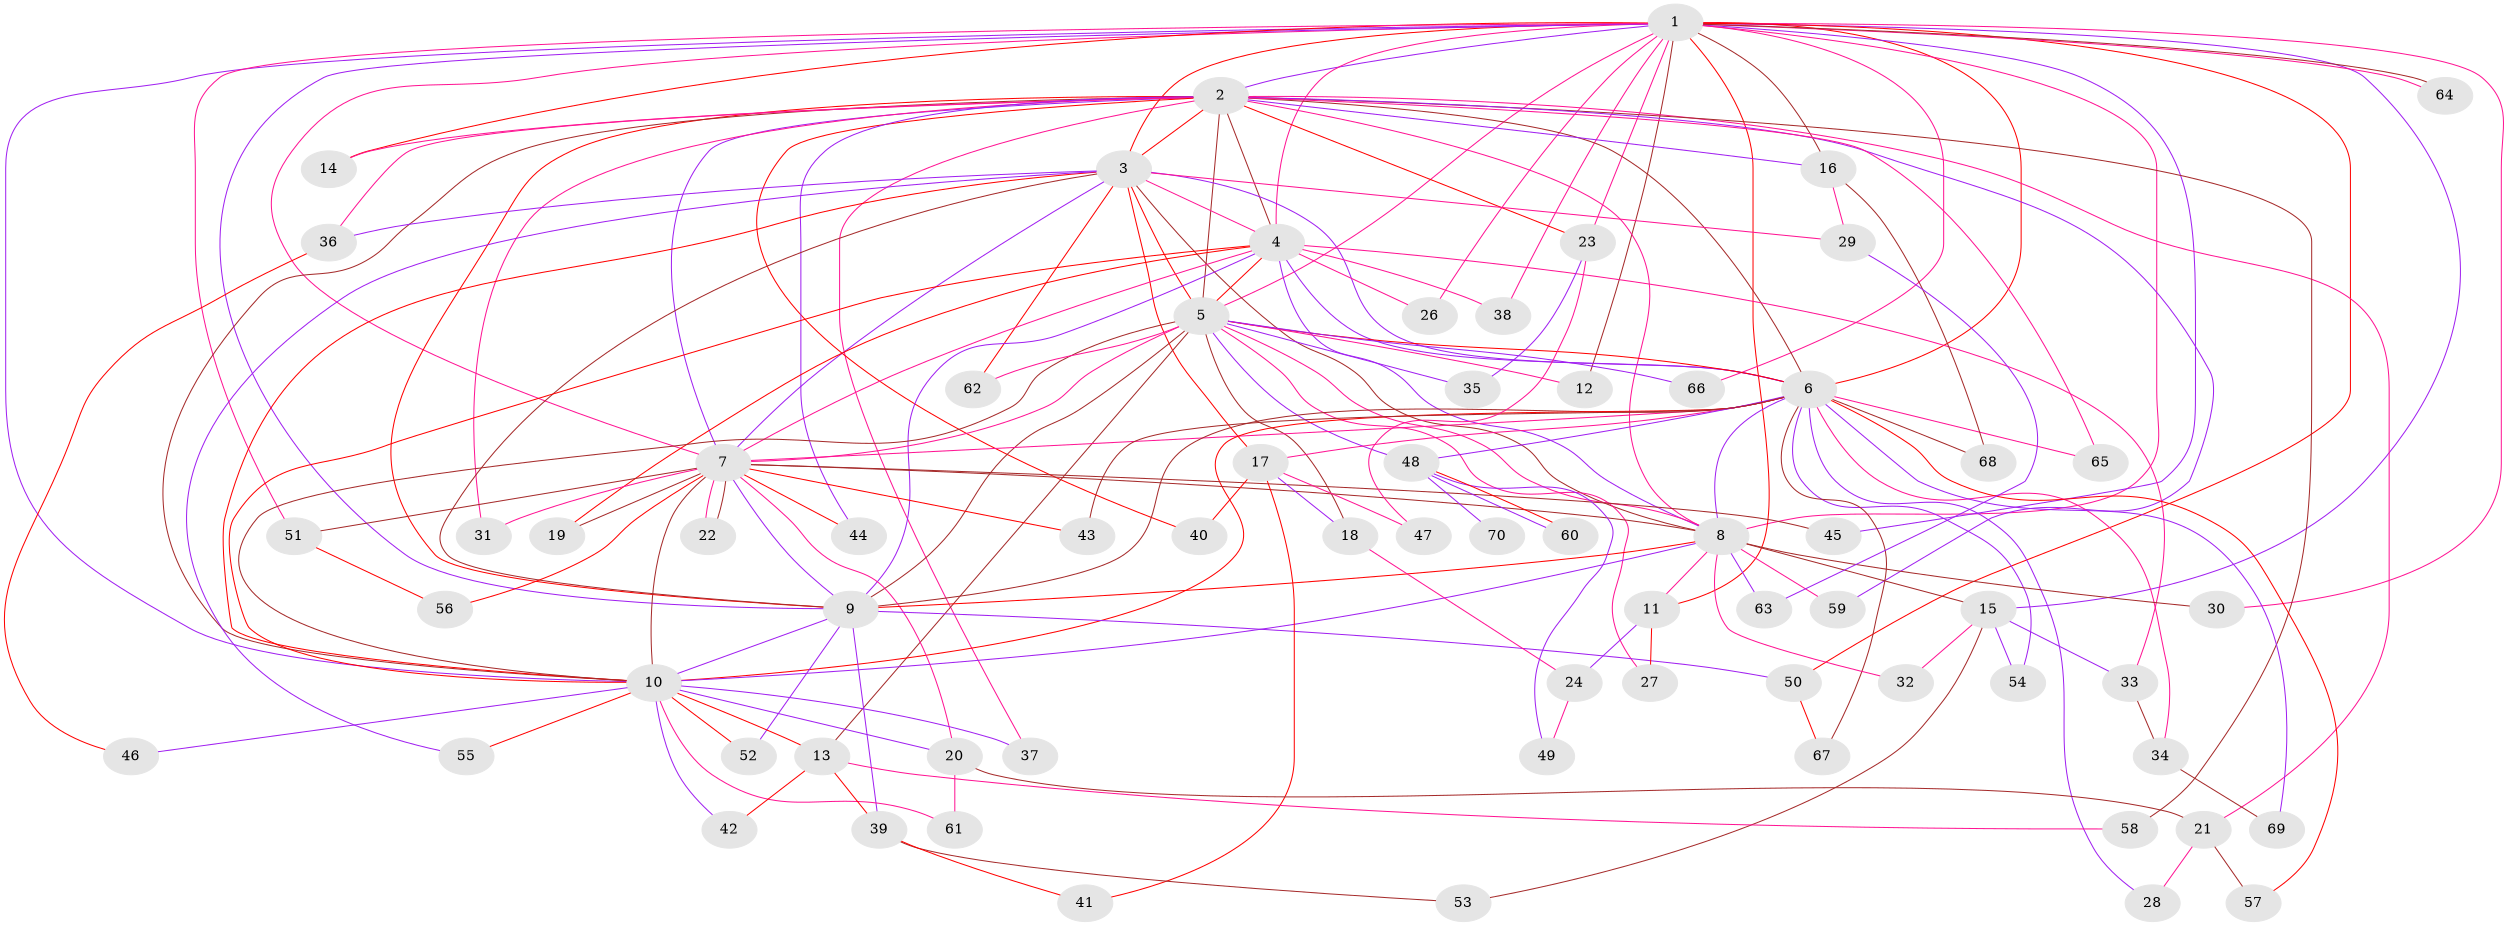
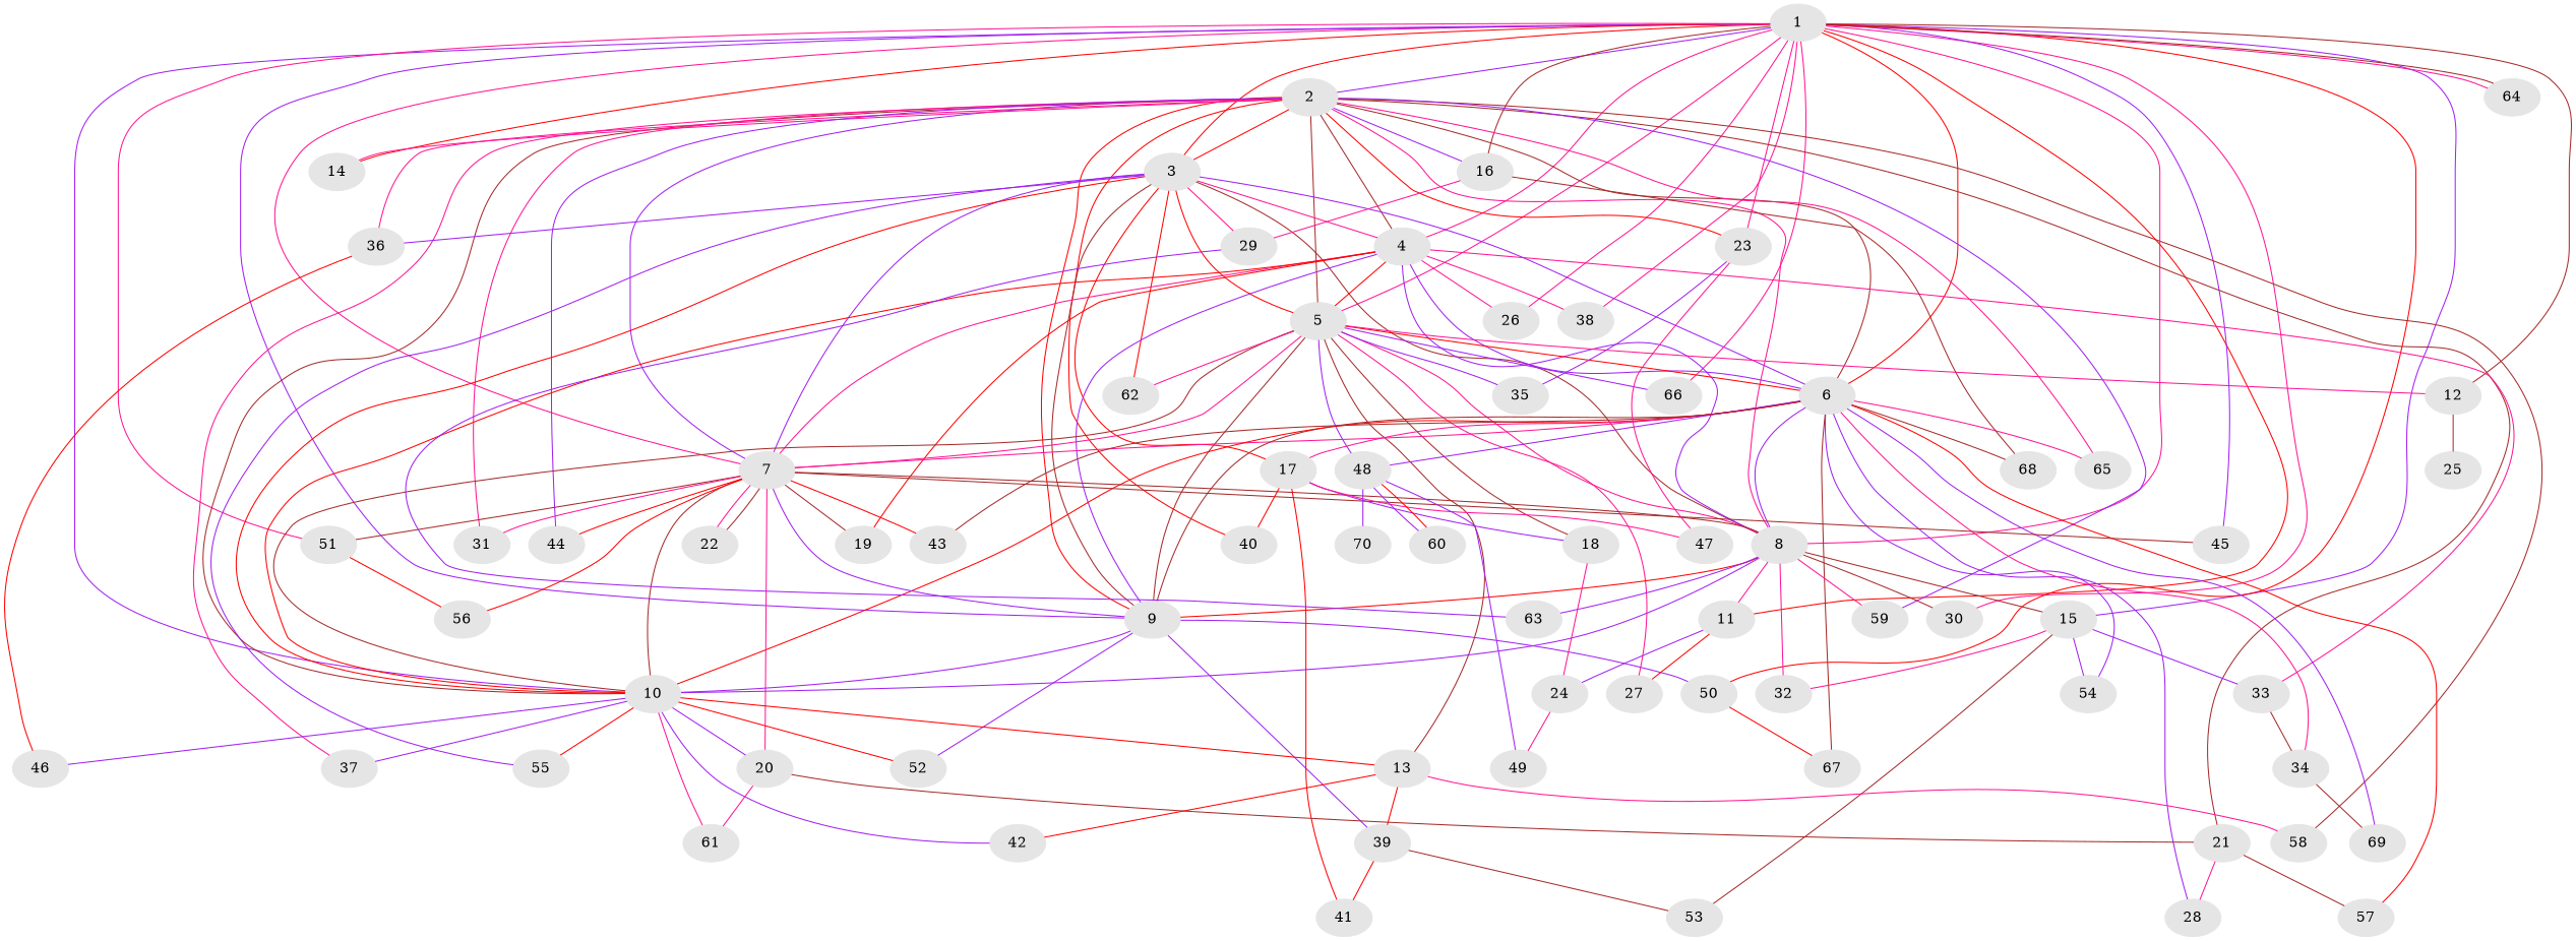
  graph {
    node [color=gray90 style=filled]
    edge [color=deeppink]
    1
    2
    3
    4
    5
    6
    7
    8
    9
    10
    11
    12
    14
    15
    16
    23
    26
    30
    38
    45
    50
    51
    64
    66
    21
    31
    36
    37
    40
    44
    58
    59
    65
    17
    29
    55
    62
    19
    33
    13
    18
    27
    35
    48
    28
    34
    43
    54
    57
    67
    68
    69
    20
    22
    56
    32
    63
    39
    52
    42
    46
    61
    24
+   25
    53
    47
    41
    49
    70
    60
    1 -- 2 [color=purple]
    1 -- 3 [color=red]
    1 -- 4
    1 -- 5
    1 -- 6 [color=red]
    1 -- 7
    1 -- 8
    1 -- 9 [color=purple]
    1 -- 10 [color=purple]
    1 -- 11 [color=red]
    1 -- 12 [color=brown]
    1 -- 14 [color=red]
    1 -- 15 [color=purple]
    1 -- 16 [color=brown]
    1 -- 23
    1 -- 26
    1 -- 30
    1 -- 38
    1 -- 45 [color=purple]
    1 -- 50 [color=red]
    1 -- 51
    1 -- 64
    1 -- 64 [color=brown]
    1 -- 66
    2 -- 3 [color=red]
    2 -- 4 [color=brown]
    2 -- 5 [color=brown]
    2 -- 6 [color=brown]
    2 -- 7 [color=purple]
    2 -- 8
    2 -- 9 [color=red]
    2 -- 10 [color=brown]
    2 -- 14
    2 -- 16 [color=purple]
    2 -- 23 [color=red]
-   2 -- 21
+   2 -- 21 [color=brown]
    2 -- 31
    2 -- 36
    2 -- 37
    2 -- 40 [color=red]
    2 -- 44 [color=purple]
    2 -- 58 [color=brown]
    2 -- 59 [color=purple]
    2 -- 65
    3 -- 4
    3 -- 5 [color=red]
    3 -- 6 [color=purple]
    3 -- 7 [color=purple]
    3 -- 8 [color=brown]
    3 -- 9 [color=brown]
    3 -- 10 [color=red]
    3 -- 36 [color=purple]
    3 -- 17 [color=red]
    3 -- 29
    3 -- 55 [color=purple]
    3 -- 62 [color=red]
    4 -- 5 [color=red]
    4 -- 6 [color=purple]
    4 -- 7
    4 -- 8 [color=purple]
    4 -- 9 [color=purple]
    4 -- 10 [color=red]
    4 -- 26
    4 -- 38
    4 -- 19 [color=red]
    4 -- 33
    5 -- 6 [color=red]
    5 -- 7
    5 -- 8
    5 -- 9 [color=brown]
    5 -- 10 [color=brown]
    5 -- 12
    5 -- 66 [color=purple]
    5 -- 62
    5 -- 13 [color=brown]
    5 -- 18 [color=brown]
    5 -- 27
    5 -- 35 [color=purple]
    5 -- 48 [color=purple]
    6 -- 7
    6 -- 8 [color=purple]
    6 -- 9 [color=brown]
    6 -- 10 [color=red]
    6 -- 65
    6 -- 17
    6 -- 48 [color=purple]
    6 -- 28 [color=purple]
    6 -- 34
    6 -- 43 [color=brown]
    6 -- 54 [color=purple]
    6 -- 57 [color=red]
    6 -- 67 [color=brown]
    6 -- 68 [color=brown]
    6 -- 69 [color=purple]
    7 -- 8 [color=brown]
    7 -- 9 [color=purple]
    7 -- 10 [color=brown]
    7 -- 45 [color=brown]
    7 -- 51 [color=brown]
    7 -- 31
    7 -- 44 [color=red]
    7 -- 19 [color=brown]
    7 -- 43 [color=red]
    7 -- 20
    7 -- 22
    7 -- 22 [color=brown]
    7 -- 56 [color=red]
    8 -- 9 [color=red]
    8 -- 10 [color=purple]
    8 -- 11
    8 -- 15 [color=brown]
    8 -- 30 [color=brown]
    8 -- 59
    8 -- 32
    8 -- 63 [color=purple]
    9 -- 10 [color=purple]
    9 -- 50 [color=purple]
    9 -- 39 [color=purple]
    9 -- 52 [color=purple]
    10 -- 37 [color=purple]
    10 -- 55 [color=red]
    10 -- 13 [color=red]
    10 -- 20 [color=purple]
    10 -- 52 [color=red]
    10 -- 42 [color=purple]
    10 -- 46 [color=purple]
    10 -- 61
    11 -- 27 [color=red]
    11 -- 24 [color=purple]
+   12 -- 25 [color=brown]
    15 -- 33 [color=purple]
    15 -- 54 [color=purple]
    15 -- 32
    15 -- 53 [color=brown]
    16 -- 29
    16 -- 68 [color=brown]
    23 -- 35 [color=purple]
    23 -- 47
    50 -- 67 [color=red]
    51 -- 56 [color=red]
    21 -- 28
    21 -- 57 [color=brown]
    36 -- 46 [color=red]
    17 -- 40 [color=red]
    17 -- 18 [color=purple]
    17 -- 47
    17 -- 41 [color=red]
    29 -- 63 [color=purple]
    33 -- 34 [color=brown]
    13 -- 58
    13 -- 39 [color=red]
    13 -- 42 [color=red]
    18 -- 24
    48 -- 49 [color=purple]
    48 -- 70 [color=purple]
    48 -- 60 [color=purple]
    48 -- 60 [color=red]
    34 -- 69 [color=brown]
    20 -- 21 [color=brown]
    20 -- 61
    39 -- 53 [color=brown]
    39 -- 41 [color=red]
    24 -- 49
  }
